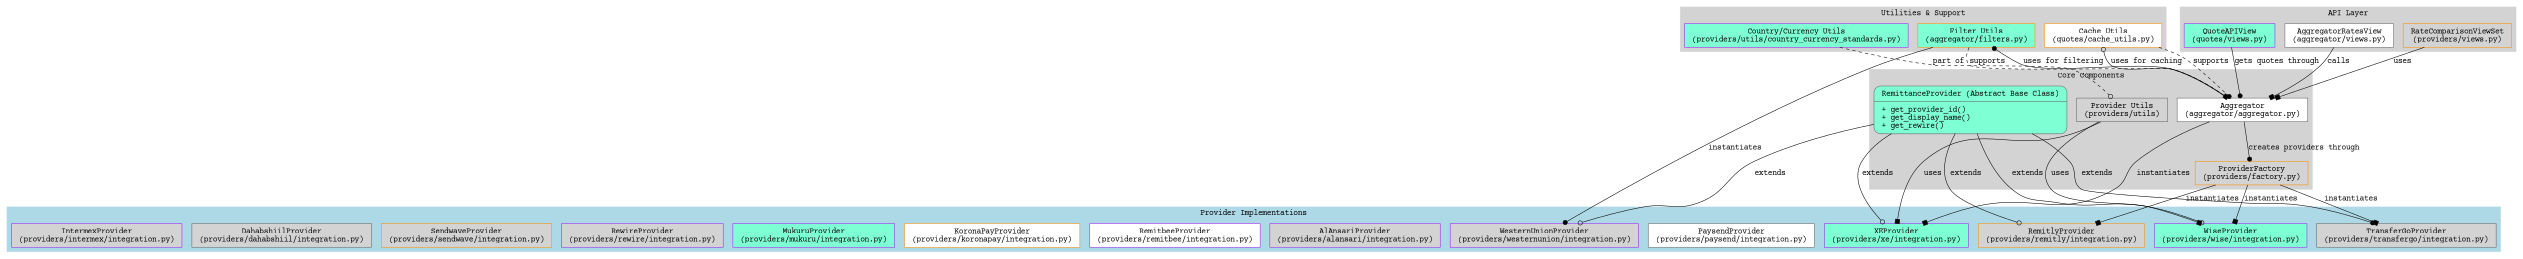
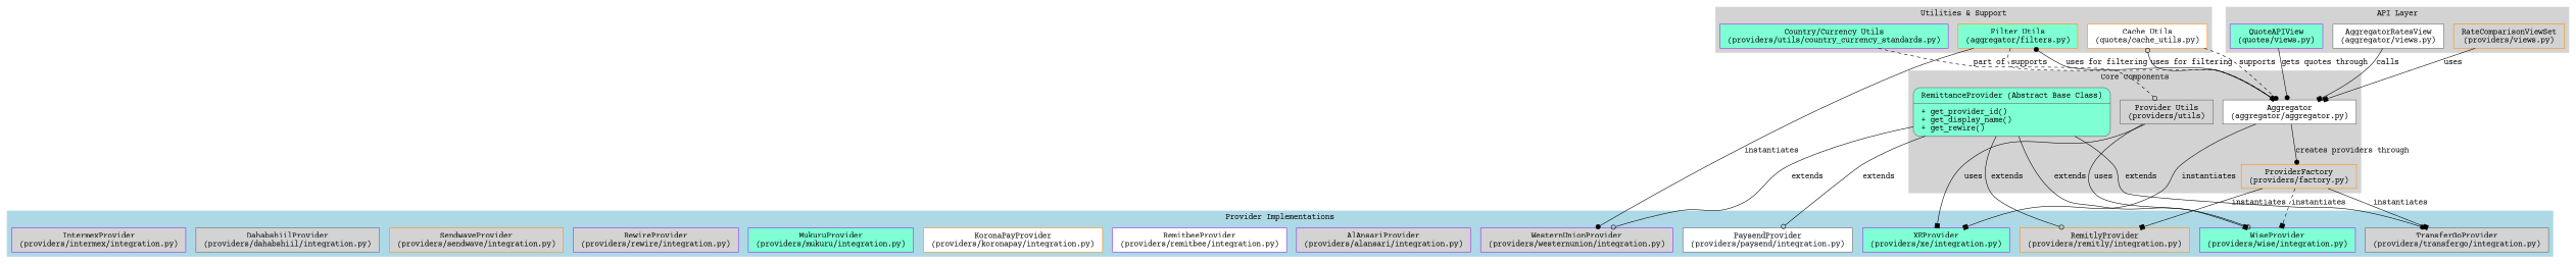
  digraph {
    fontname="Courier Prime"
    rankdir=TB
    node [color=purple fillcolor=lightgrey fontname="Courier Prime" margin="0.2,0.1" shape=box style=filled]
    edge [arrowhead=box fontname="Courier Prime"]
    n1 [color=gray40 fillcolor=white label="Aggregator\n(aggregator/aggregator.py)"]
    n2 [color=darkorange label="ProviderFactory\n(providers/factory.py)"]
    n3 [color=gray40 fillcolor=aquamarine label="{RemittanceProvider (Abstract Base Class)|+ get_provider_id()\l+ get_display_name()\l+ get_rewire()\l}" shape=record style="filled,rounded"]
    n4 [color=gray40 label="Provider Utils\n(providers/utils)"]
    n5 [fillcolor=aquamarine label="QuoteAPIView\n(quotes/views.py)"]
    n6 [color=gray40 fillcolor=white label="AggregatorRatesView\n(aggregator/views.py)"]
    n7 [color=darkorange label="RateComparisonViewSet\n(providers/views.py)"]
    n8 [fillcolor=aquamarine label="XEProvider\n(providers/xe/integration.py)"]
    n9 [fillcolor=aquamarine label="WiseProvider\n(providers/wise/integration.py)"]
    n10 [color=darkorange label="RemitlyProvider\n(providers/remitly/integration.py)"]
    n11 [color=gray40 label="TransferGoProvider\n(providers/transfergo/integration.py)"]
    n12 [label="WesternUnionProvider\n(providers/westernunion/integration.py)"]
    n13 [color=gray40 fillcolor=white label="PaysendProvider\n(providers/paysend/integration.py)"]
    n14 [label="AlAnsariProvider\n(providers/alansari/integration.py)"]
    n15 [fillcolor=white label="RemitbeeProvider\n(providers/remitbee/integration.py)"]
    n16 [color=darkorange fillcolor=white label="KoronaPayProvider\n(providers/koronapay/integration.py)"]
    n17 [fillcolor=aquamarine label="MukuruProvider\n(providers/mukuru/integration.py)"]
    n18 [label="RewireProvider\n(providers/rewire/integration.py)"]
    n19 [color=darkorange label="SendwaveProvider\n(providers/sendwave/integration.py)"]
    n20 [color=gray40 label="DahabshiilProvider\n(providers/dahabshiil/integration.py)"]
    n21 [label="IntermexProvider\n(providers/intermex/integration.py)"]
    n22 [color=darkorange fillcolor=white label="Cache Utils\n(quotes/cache_utils.py)"]
    n23 [color=darkorange fillcolor=aquamarine label="Filter Utils\n(aggregator/filters.py)"]
    n24 [fillcolor=aquamarine label="Country/Currency Utils\n(providers/utils/country_currency_standards.py)"]
    subgraph cluster_1 {
      color=lightgrey
      label="Core Components"
      style=filled
      n1
      n2
      n3
      n4
    }
    subgraph cluster_2 {
      color=lightgrey
      label="API Layer"
      style=filled
      n5
      n6
      n7
    }
    subgraph cluster_3 {
      color=lightblue
      label="Provider Implementations"
      style=filled
      n8
      n9
      n10
      n11
      n12
      n13
      n14
      n15
      n16
      n17
      n18
      n19
      n20
      n21
    }
    subgraph cluster_4 {
      color=lightgrey
      label="Utilities & Support"
      style=filled
      n22
      n23
      n24
    }
    n1 -> n2 [arrowhead=dot label="creates providers through"]
    n1 -> n8 [label=instantiates]
-   n1 -> n22 [arrowhead=odot label="uses for caching"]
+   n1 -> n22 [arrowhead=odot label="uses for filtering"]
    n1 -> n23 [arrowhead=dot label="uses for filtering"]
-   n2 -> n9 [label=instantiates]
+   n2 -> n9 [label=instantiates style=dashed]
    n2 -> n10 [label=instantiates]
    n2 -> n11 [label=instantiates]
-   n3 -> n8 [arrowhead=odot label=extends]
+   n3 -> n13 [arrowhead=odot label=extends]
    n3 -> n9 [arrowhead=odot label=extends]
    n3 -> n10 [arrowhead=odot label=extends]
    n3 -> n11 [arrowhead=dot label=extends]
    n3 -> n12 [arrowhead=odot label=extends]
    n4 -> n8 [label=uses]
    n4 -> n9 [label=uses]
    n5 -> n1 [arrowhead=dot label="gets quotes through"]
    n6 -> n1 [label=calls]
    n7 -> n1 [label=uses]
    n22 -> n1 [arrowhead=dot label=supports style=dashed]
    n23 -> n1 [label=supports style=dashed]
    n23 -> n12 [arrowhead=dot label=instantiates]
    n24 -> n4 [arrowhead=odot label="part of" style=dashed]
  }
